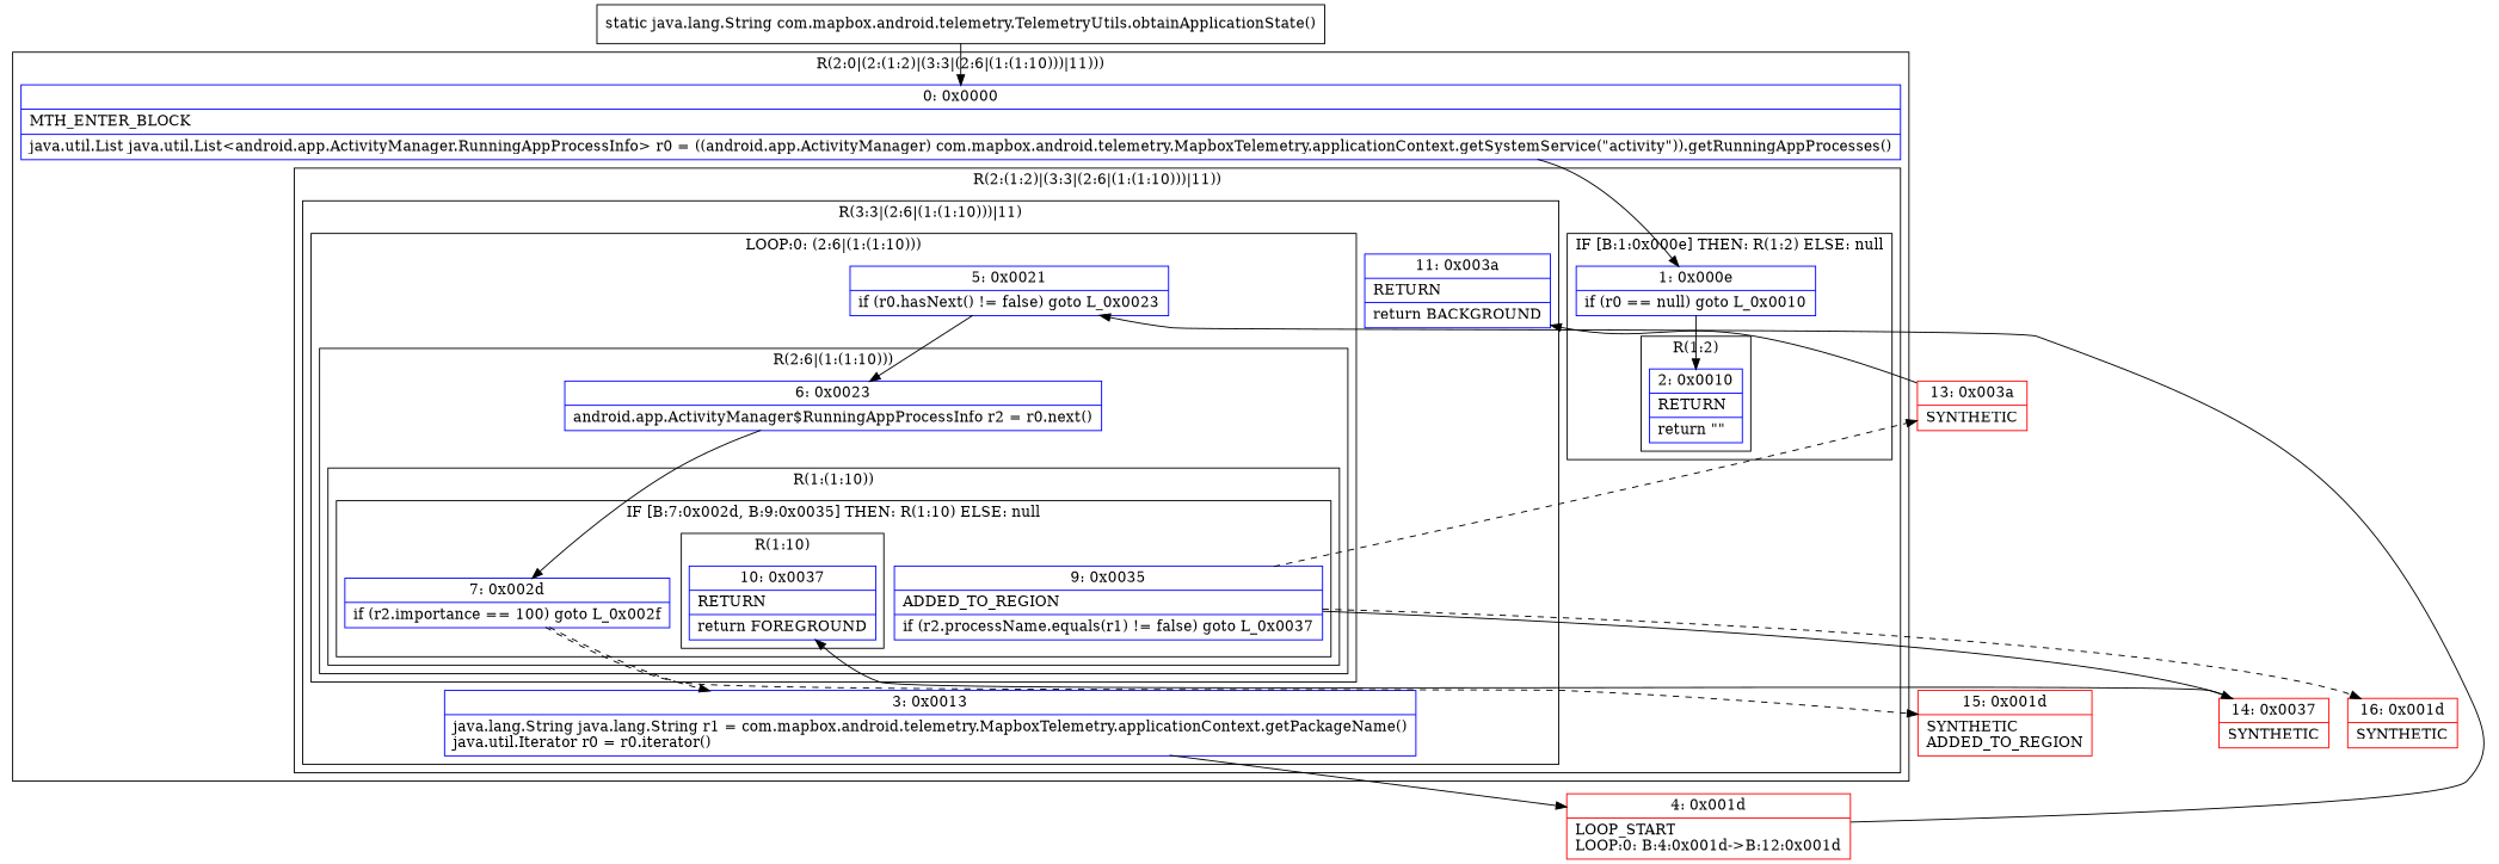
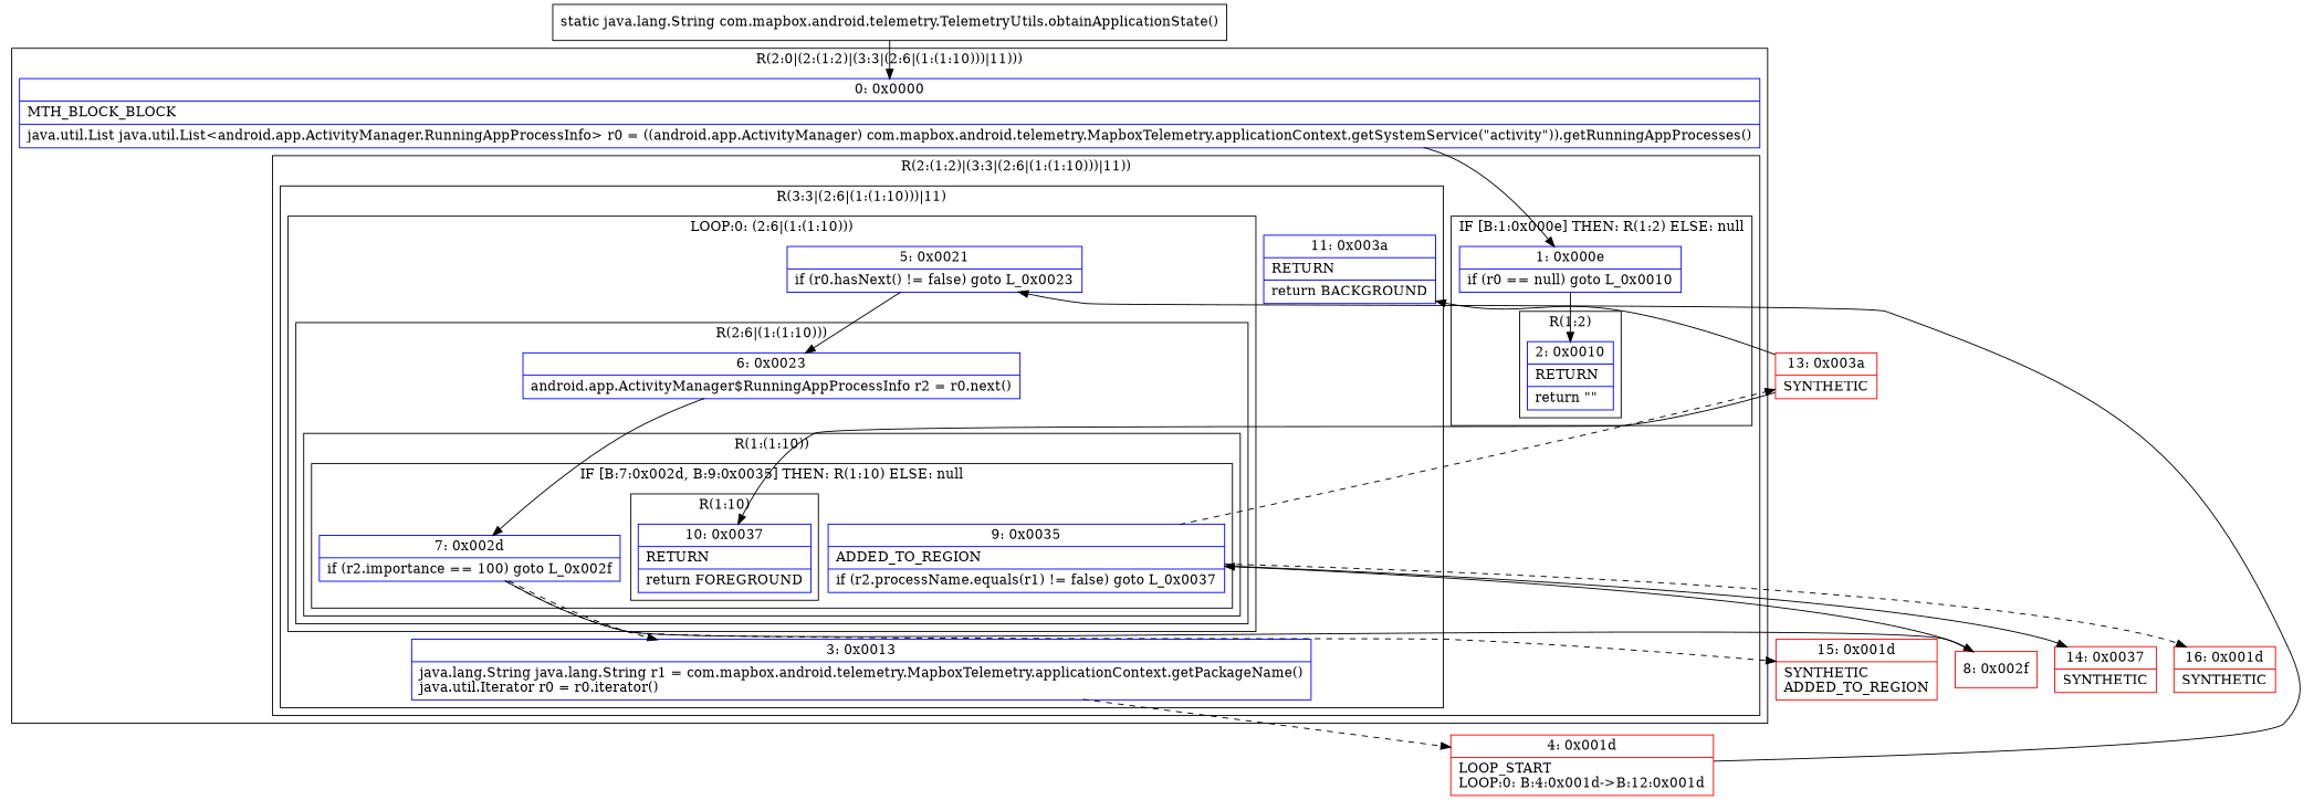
  digraph {
    node [color=blue shape=record]
    n1 [label="{2\:\ 0x0010|RETURN\l|return \"\"\l}"]
    n2 [label="{1\:\ 0x000e|if (r0 == null) goto L_0x0010\l}"]
    n3 [label="{10\:\ 0x0037|RETURN\l|return FOREGROUND\l}"]
    n4 [label="{7\:\ 0x002d|if (r2.importance == 100) goto L_0x002f\l}"]
    n5 [label="{9\:\ 0x0035|ADDED_TO_REGION\l|if (r2.processName.equals(r1) != false) goto L_0x0037\l}"]
    n6 [label="{6\:\ 0x0023|android.app.ActivityManager$RunningAppProcessInfo r2 = r0.next()\l}"]
    n7 [label="{5\:\ 0x0021|if (r0.hasNext() != false) goto L_0x0023\l}"]
    n8 [label="{3\:\ 0x0013|java.lang.String java.lang.String r1 = com.mapbox.android.telemetry.MapboxTelemetry.applicationContext.getPackageName()\ljava.util.Iterator r0 = r0.iterator()\l}"]
    n9 [label="{11\:\ 0x003a|RETURN\l|return BACKGROUND\l}"]
-   n10 [label="{0\:\ 0x0000|MTH_ENTER_BLOCK\l|java.util.List java.util.List\<android.app.ActivityManager.RunningAppProcessInfo\> r0 = ((android.app.ActivityManager) com.mapbox.android.telemetry.MapboxTelemetry.applicationContext.getSystemService(\"activity\")).getRunningAppProcesses()\l}"]
+   n10 [label="{0\:\ 0x0000|MTH_BLOCK_BLOCK\l|java.util.List java.util.List\<android.app.ActivityManager.RunningAppProcessInfo\> r0 = ((android.app.ActivityManager) com.mapbox.android.telemetry.MapboxTelemetry.applicationContext.getSystemService(\"activity\")).getRunningAppProcesses()\l}"]
+   n11 [color=red label="{8\:\ 0x002f}"]
    n12 [color=red label="{15\:\ 0x001d|SYNTHETIC\lADDED_TO_REGION\l}"]
    n13 [color=red label="{13\:\ 0x003a|SYNTHETIC\l}"]
    n14 [color=red label="{14\:\ 0x0037|SYNTHETIC\l}"]
    n15 [color=red label="{16\:\ 0x001d|SYNTHETIC\l}"]
    n16 [color=red label="{4\:\ 0x001d|LOOP_START\lLOOP:0: B:4:0x001d\-\>B:12:0x001d\l}"]
    n17 [label="{static java.lang.String com.mapbox.android.telemetry.TelemetryUtils.obtainApplicationState() }" color=""]
    subgraph cluster_1 {
      label="R(2:0|(2:(1:2)|(3:3|(2:6|(1:(1:10)))|11)))"
      n10
      subgraph cluster_2 {
        label="R(2:(1:2)|(3:3|(2:6|(1:(1:10)))|11))"
        subgraph cluster_3 {
          label="IF [B:1:0x000e] THEN: R(1:2) ELSE: null"
          n2
          subgraph cluster_4 {
            label="R(1:2)"
            n1
          }
        }
        subgraph cluster_5 {
          label="R(3:3|(2:6|(1:(1:10)))|11)"
          n8
          n9
          subgraph cluster_6 {
            label="LOOP:0: (2:6|(1:(1:10)))"
            n7
            subgraph cluster_7 {
              label="R(2:6|(1:(1:10)))"
              n6
              subgraph cluster_8 {
                label="R(1:(1:10))"
                subgraph cluster_9 {
                  label="IF [B:7:0x002d, B:9:0x0035] THEN: R(1:10) ELSE: null"
                  n4
                  n5
                  subgraph cluster_10 {
                    label="R(1:10)"
                    n3
                  }
                }
              }
            }
          }
        }
      }
    }
    n2 -> n1
    n4 -> n8 [style=dashed]
+   n4 -> n11
    n4 -> n12 [style=dashed]
    n5 -> n13 [style=dashed]
    n5 -> n14
    n5 -> n15 [style=dashed]
    n6 -> n4
    n7 -> n6
-   n8 -> n16
+   n8 -> n16 [style=dashed]
    n10 -> n2
+   n11 -> n5
    n13 -> n9
-   n14 -> n3
+   n13 -> n3
    n16 -> n7
    n17 -> n10
  }
